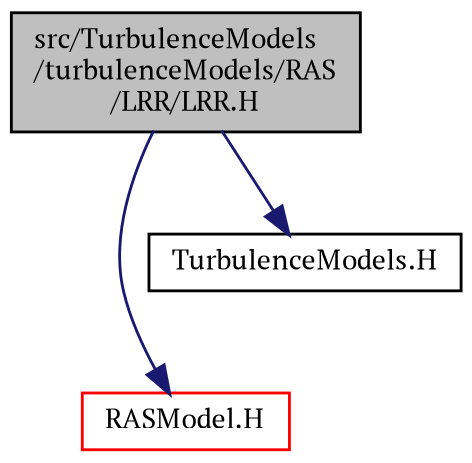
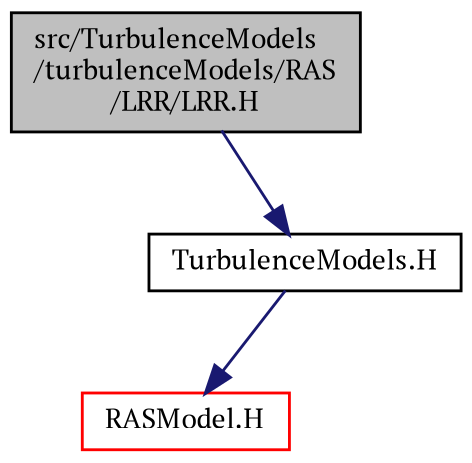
  digraph {
    fontname="PT Serif"
    node [color=black fontname="PT Serif" fontsize=10 shape=record]
    edge [color=midnightblue fontname="PT Serif" fontsize=10 labelfontname=Helvetica labelfontsize=10 style=solid]
    n1 [fillcolor=grey75 fontcolor=black height=0.2 label="src/TurbulenceModels\l/turbulenceModels/RAS\l/LRR/LRR.H" style=filled width=0.4]
    n2 [color=red height=0.2 label="RASModel.H" width=0.4]
    n3 [height=0.2 label="TurbulenceModels.H" width=0.4]
-   n1 -> n2
+   n3 -> n2
    n1 -> n3
  }
